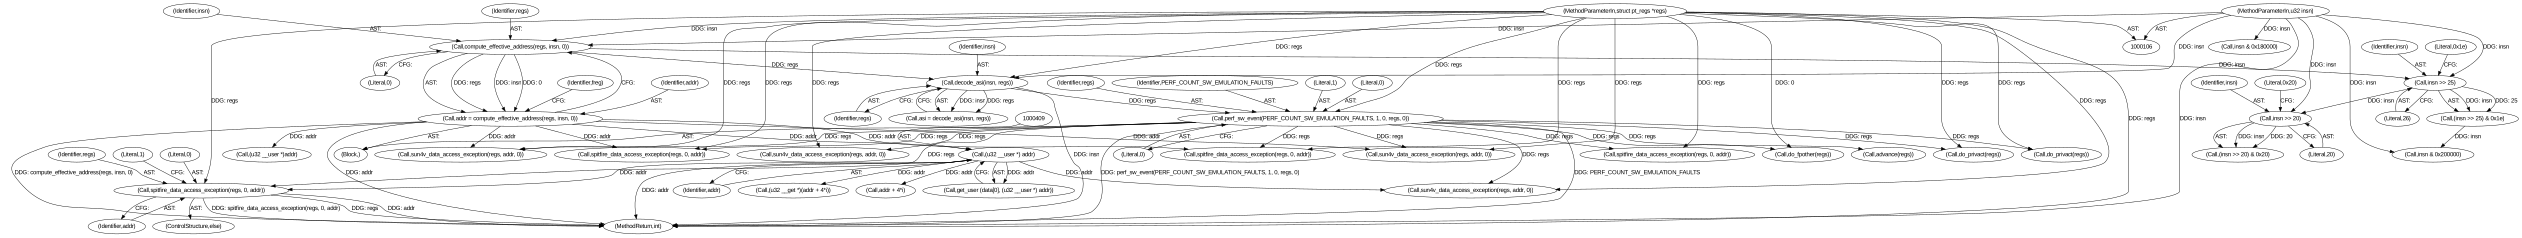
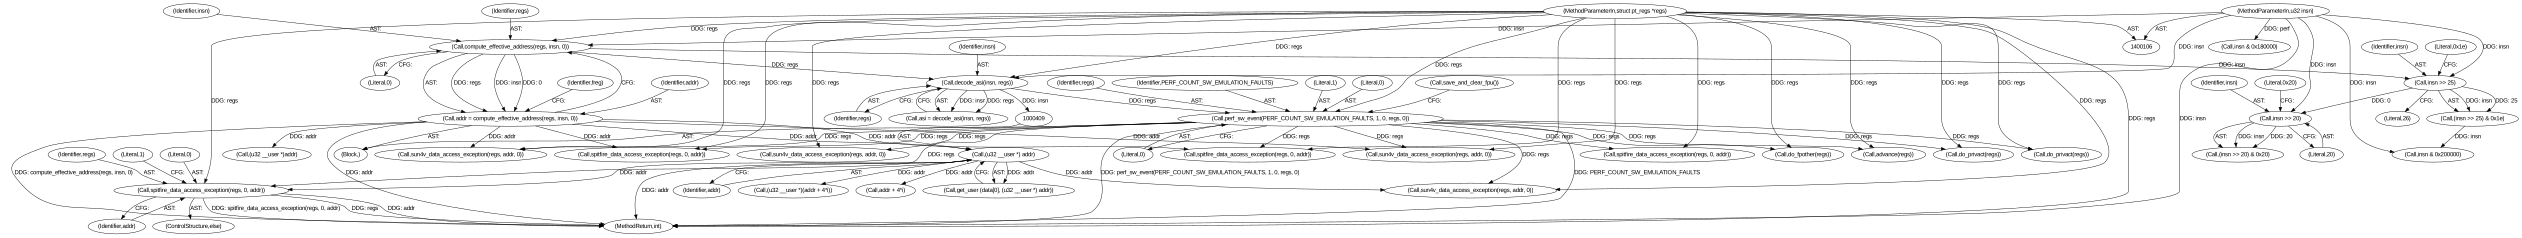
  digraph {
    fontname="Liberation Sans"
    node [fontname="Liberation Sans"]
    edge [fontname="Liberation Sans"]
    n1 [label="(Call,spitfire_data_access_exception(regs, 0, addr))"]
    n2 [label="(ControlStructure,else)"]
    n3 [label="(Identifier,addr)"]
    n4 [label="(MethodReturn,int)"]
    n5 [label="(Call,perf_sw_event(PERF_COUNT_SW_EMULATION_FAULTS, 1, 0, regs, 0))"]
    n6 [label="(Call,do_privact(regs))"]
    n7 [label="(Block,)"]
    n8 [label="(Literal,0)"]
    n9 [label="(Call,spitfire_data_access_exception(regs, 0, addr))"]
    n10 [label="(Call,sun4v_data_access_exception(regs, addr, 0))"]
    n11 [label="(Call,spitfire_data_access_exception(regs, 0, addr))"]
    n12 [label="(Call,sun4v_data_access_exception(regs, addr, 0))"]
    n13 [label="(Call,sun4v_data_access_exception(regs, addr, 0))"]
    n14 [label="(Call,sun4v_data_access_exception(regs, addr, 0))"]
    n15 [label="(Call,do_fpother(regs))"]
    n16 [label="(Call,spitfire_data_access_exception(regs, 0, addr))"]
    n17 [label="(Call,advance(regs))"]
    n18 [label="(Call,do_privact(regs))"]
    n19 [label="(Call,decode_asi(insn, regs))"]
    n20 [label="(Identifier,regs)"]
    n21 [label="(Call,asi = decode_asi(insn, regs))"]
    n22 [label="(Call,insn & 0x200000)"]
    n23 [label="(Call,insn >> 20)"]
    n24 [label="(Literal,20)"]
    n25 [label="(Call,(insn >> 20) & 0x20)"]
    n26 [label="(Call,insn >> 25)"]
    n27 [label="(Call,(insn >> 25) & 0x1e)"]
    n28 [label="(Literal,26)"]
    n29 [label="(Call,compute_effective_address(regs, insn, 0))"]
    n30 [label="(Call,addr = compute_effective_address(regs, insn, 0))"]
    n31 [label="(Literal,0)"]
    n32 [label="(Call,(u32 __user *) addr)"]
    n33 [label="(Call,(u32 __user *)addr)"]
    n34 [label="(MethodParameterIn,struct pt_regs *regs)"]
-   1000106
+   1000106 [label=1400106]
    n36 [label="(MethodParameterIn,u32 insn)"]
    n37 [label="(Call,insn & 0x180000)"]
-   n38 [label="(Call,(u32 __get *)(addr + 4*i))"]
+   n38 [label="(Call,(u32 __user *)(addr + 4*i))"]
    n39 [label="(Call,addr + 4*i)"]
    n40 [label="(Call,get_user (data[0], (u32 __user *) addr))"]
    n41 [label="(Identifier,addr)"]
    n42 [label="(Literal,0x1e)"]
    n43 [label="(Identifier,regs)"]
    n44 [label="(Literal,1)"]
    n45 [label="(Identifier,insn)"]
    n46 [label="(Identifier,insn)"]
    n47 [label="(Identifier,addr)"]
    n48 [label="(Literal,0x20)"]
    n49 [label="(Identifier,freg)"]
    n50 [label="(Identifier,PERF_COUNT_SW_EMULATION_FAULTS)"]
    n51 [label="(Literal,1)"]
    n52 [label="(Literal,0)"]
    n53 [label="(Identifier,regs)"]
+   n54 [label="(Call,save_and_clear_fpu())"]
    n55 [label="(Literal,0)"]
    n56 [label="(Identifier,regs)"]
    n57 [label="(Identifier,insn)"]
    n58 [label="(Identifier,insn)"]
    1000409
    n1 -> n2 [label="AST: "]
    n1 -> n3 [label="CFG: "]
    n1 -> n4 [label="DDG: regs"]
    n1 -> n4 [label="DDG: addr"]
    n1 -> n4 [label="DDG: spitfire_data_access_exception(regs, 0, addr)"]
    n3 -> n1 [label="AST: "]
    n5 -> n1 [label="DDG: regs"]
    n5 -> n4 [label="DDG: PERF_COUNT_SW_EMULATION_FAULTS"]
    n5 -> n4 [label="DDG: perf_sw_event(PERF_COUNT_SW_EMULATION_FAULTS, 1, 0, regs, 0)"]
    n5 -> n6 [label="DDG: regs"]
    n5 -> n7 [label="AST: "]
    n5 -> n8 [label="CFG: "]
    n5 -> n9 [label="DDG: regs"]
    n5 -> n10 [label="DDG: regs"]
    n5 -> n11 [label="DDG: regs"]
    n5 -> n12 [label="DDG: regs"]
    n5 -> n13 [label="DDG: regs"]
    n5 -> n14 [label="DDG: regs"]
    n5 -> n15 [label="DDG: regs"]
    n5 -> n16 [label="DDG: regs"]
    n5 -> n17 [label="DDG: regs"]
    n5 -> n18 [label="DDG: regs"]
    n8 -> n5 [label="AST: "]
-   n19 -> n4 [label="DDG: insn"]
+   n19 -> 1000409 [label="DDG: insn"]
    n19 -> n5 [label="DDG: regs"]
    n19 -> n20 [label="CFG: "]
    n19 -> n21 [label="AST: "]
    n19 -> n21 [label="DDG: insn"]
    n19 -> n21 [label="DDG: regs"]
    n20 -> n19 [label="AST: "]
    n21 -> n19 [label="CFG: "]
    n23 -> n24 [label="CFG: "]
    n23 -> n25 [label="AST: "]
    n23 -> n25 [label="DDG: insn"]
    n23 -> n25 [label="DDG: 20"]
    n24 -> n23 [label="AST: "]
-   n26 -> n23 [label="DDG: insn"]
+   n26 -> n23 [label="DDG: 0"]
    n26 -> n27 [label="AST: "]
    n26 -> n27 [label="DDG: insn"]
    n26 -> n27 [label="DDG: 25"]
    n26 -> n28 [label="CFG: "]
    n27 -> n22 [label="DDG: insn"]
-   n28 -> n26 [label="AST: "]
    n29 -> n19 [label="DDG: regs"]
    n29 -> n26 [label="DDG: insn"]
    n29 -> n30 [label="AST: "]
    n29 -> n30 [label="DDG: regs"]
    n29 -> n30 [label="DDG: insn"]
    n29 -> n30 [label="DDG: 0"]
    n29 -> n31 [label="CFG: "]
    n30 -> n4 [label="DDG: addr"]
    n30 -> n4 [label="DDG: compute_effective_address(regs, insn, 0)"]
    n30 -> n7 [label="AST: "]
    n30 -> n9 [label="DDG: addr"]
    n30 -> n12 [label="DDG: addr"]
    n30 -> n13 [label="DDG: addr"]
    n30 -> n16 [label="DDG: addr"]
    n30 -> n29 [label="CFG: "]
    n30 -> n32 [label="DDG: addr"]
    n30 -> n33 [label="DDG: addr"]
    n31 -> n29 [label="AST: "]
    n32 -> n1 [label="DDG: addr"]
    n32 -> n4 [label="DDG: addr"]
    n32 -> n14 [label="DDG: addr"]
    n32 -> n38 [label="DDG: addr"]
    n32 -> n39 [label="DDG: addr"]
    n32 -> n40 [label="AST: "]
    n32 -> n40 [label="DDG: addr"]
    n32 -> n41 [label="CFG: "]
    n34 -> n1 [label="DDG: regs"]
    n34 -> n4 [label="DDG: regs"]
    n34 -> n5 [label="DDG: regs"]
    n34 -> n6 [label="DDG: regs"]
    n34 -> n9 [label="DDG: regs"]
    n34 -> n10 [label="DDG: regs"]
    n34 -> n11 [label="DDG: regs"]
    n34 -> n12 [label="DDG: regs"]
    n34 -> n13 [label="DDG: regs"]
    n34 -> n14 [label="DDG: regs"]
-   n34 -> n15 [label="DDG: 0"]
+   n34 -> n15 [label="DDG: regs"]
    n34 -> n16 [label="DDG: regs"]
+   n34 -> n17 [label="DDG: regs"]
    n34 -> n18 [label="DDG: regs"]
    n34 -> n19 [label="DDG: regs"]
-   n34 -> n29 [label="DDG: insn"]
+   n34 -> n29 [label="DDG: regs"]
    n34 -> 1000106 [label="AST: "]
    n36 -> n4 [label="DDG: insn"]
    n36 -> n19 [label="DDG: insn"]
    n36 -> n22 [label="DDG: insn"]
    n36 -> n23 [label="DDG: insn"]
    n36 -> n26 [label="DDG: insn"]
    n36 -> n29 [label="DDG: insn"]
    n36 -> 1000106 [label="AST: "]
-   n36 -> n37 [label="DDG: insn"]
+   n36 -> n37 [label="DDG: perf"]
    n40 -> n32 [label="CFG: "]
    n41 -> n32 [label="AST: "]
    n42 -> n26 [label="CFG: "]
    n43 -> n5 [label="AST: "]
    n44 -> n1 [label="CFG: "]
    n45 -> n23 [label="AST: "]
    n46 -> n19 [label="AST: "]
    n47 -> n30 [label="AST: "]
    n48 -> n23 [label="CFG: "]
    n49 -> n30 [label="CFG: "]
    n50 -> n5 [label="AST: "]
    n51 -> n5 [label="AST: "]
    n52 -> n5 [label="AST: "]
    n53 -> n29 [label="AST: "]
+   n54 -> n5 [label="CFG: "]
    n55 -> n1 [label="AST: "]
    n56 -> n1 [label="AST: "]
    n57 -> n26 [label="AST: "]
    n58 -> n29 [label="AST: "]
    1000409 -> n32 [label="AST: "]
  }
